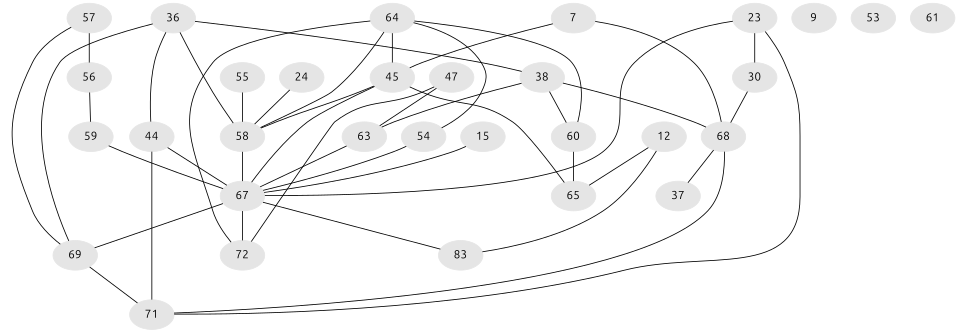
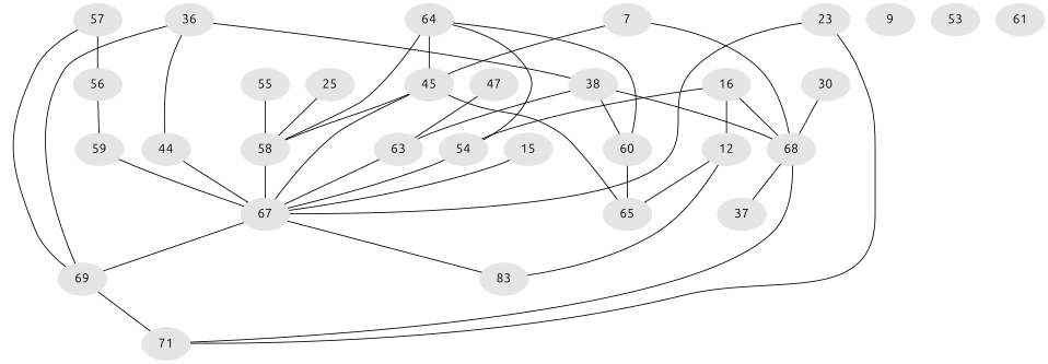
  graph {
    fontname=Ubuntu
    node [color=gray90 fontname=Ubuntu style=filled]
    edge [fontname=Ubuntu]
    n1 [label=7]
    n2 [label=45]
    68 [super="+6+49"]
    67 [super="+11+64+50"]
    58 [super="+14+46+51+39"]
    65
    71 [super="+45"]
    37
    9
    69 [super="+48"]
-   72
    n12 [label=83]
    15
    54 [super="+17+32"]
+   16
    n16 [label=12 super="+19"]
    n17 [label=23]
    30
-   25 [super="+10" label=24]
+   25 [super="+10"]
    n20 [label=64 super="+26+24"]
    60
    38 [super="+12"]
    63
    36
    44 [super="+41"]
    47
    53
    55
    56
    59
    57
    61
    n1 -- n2
    n1 -- 68
    n2 -- 67 [weight=3]
    n2 -- 58
    n2 -- 65
    68 -- 71
    68 -- 37
    67 -- 69
-   67 -- 72 [weight=3]
    67 -- n12 [weight=2]
    58 -- 67 [weight=6]
    69 -- 71
    15 -- 67
    54 -- 67 [weight=2]
+   16 -- 68
+   16 -- 54
+   16 -- n16
    n16 -- 65
    n16 -- n12 [weight=2]
    n17 -- 67
    n17 -- 71
-   n17 -- 30
    30 -- 68 [weight=2]
    25 -- 58
    n20 -- n2
    n20 -- 58 [weight=2]
-   n20 -- 72
    n20 -- 54 [weight=2]
    n20 -- 60
    60 -- 65
    38 -- 68 [weight=2]
    38 -- 60 [weight=2]
    38 -- 63 [weight=2]
    63 -- 67 [weight=2]
-   36 -- 58
    36 -- 69
    36 -- 38
    36 -- 44
    44 -- 67 [weight=5]
-   44 -- 71 [weight=2]
-   47 -- 72
    47 -- 63
    55 -- 58
    56 -- 59
    59 -- 67
    57 -- 69
    57 -- 56 [weight=3]
  }
